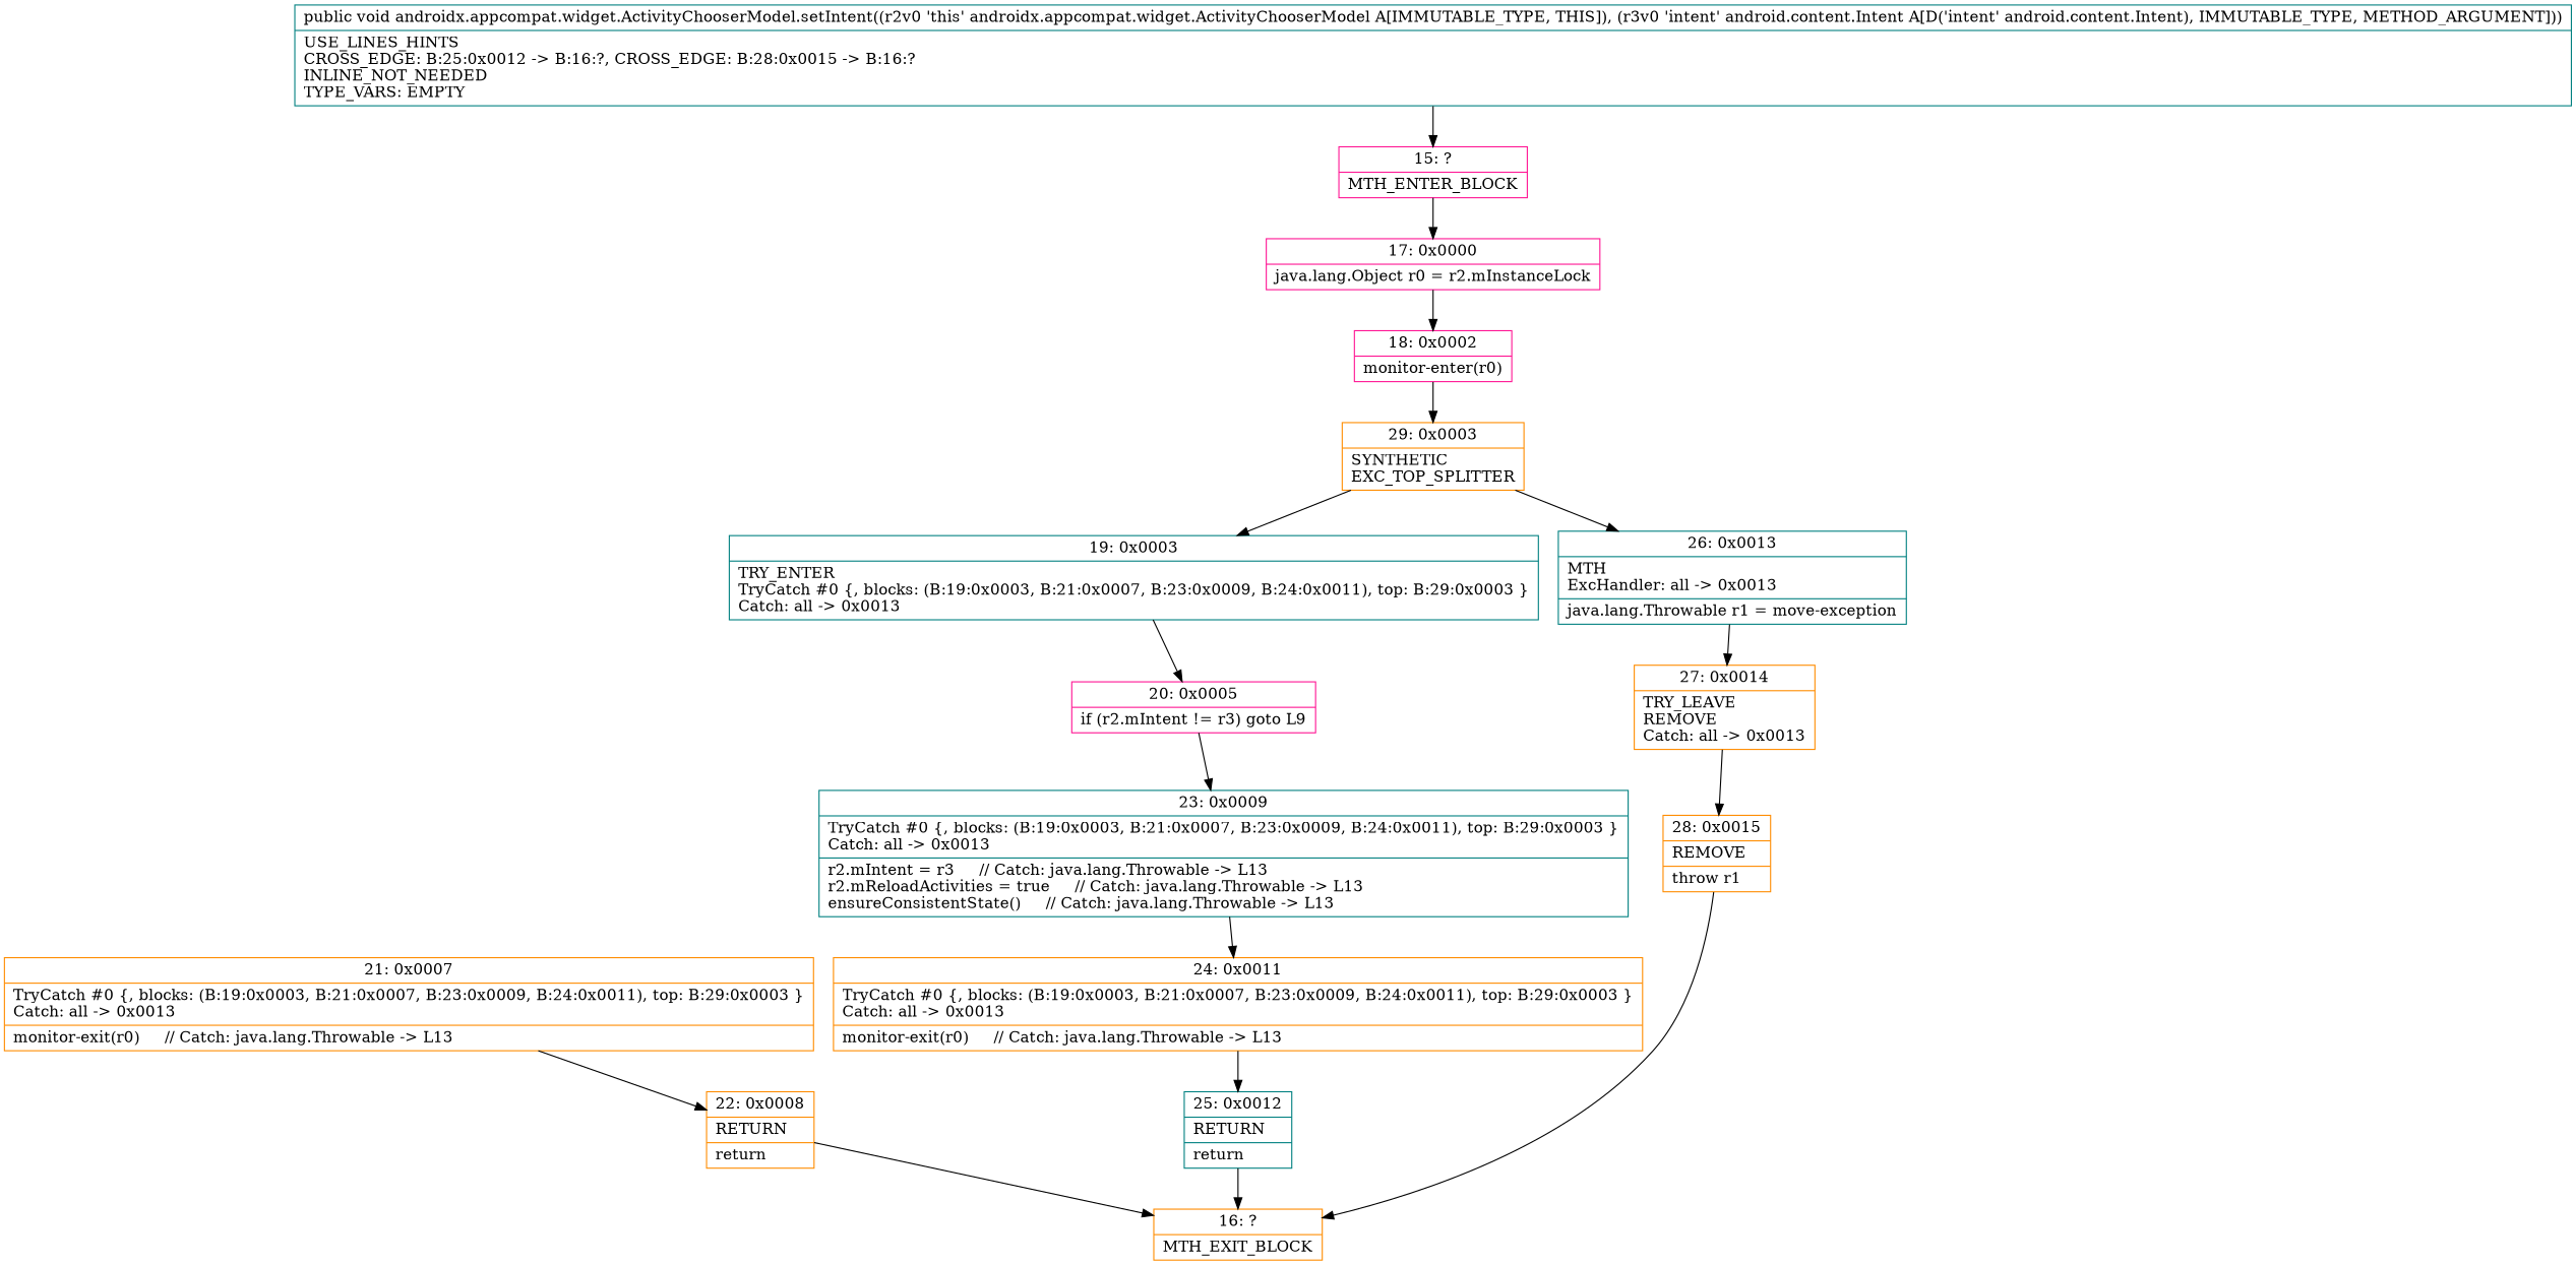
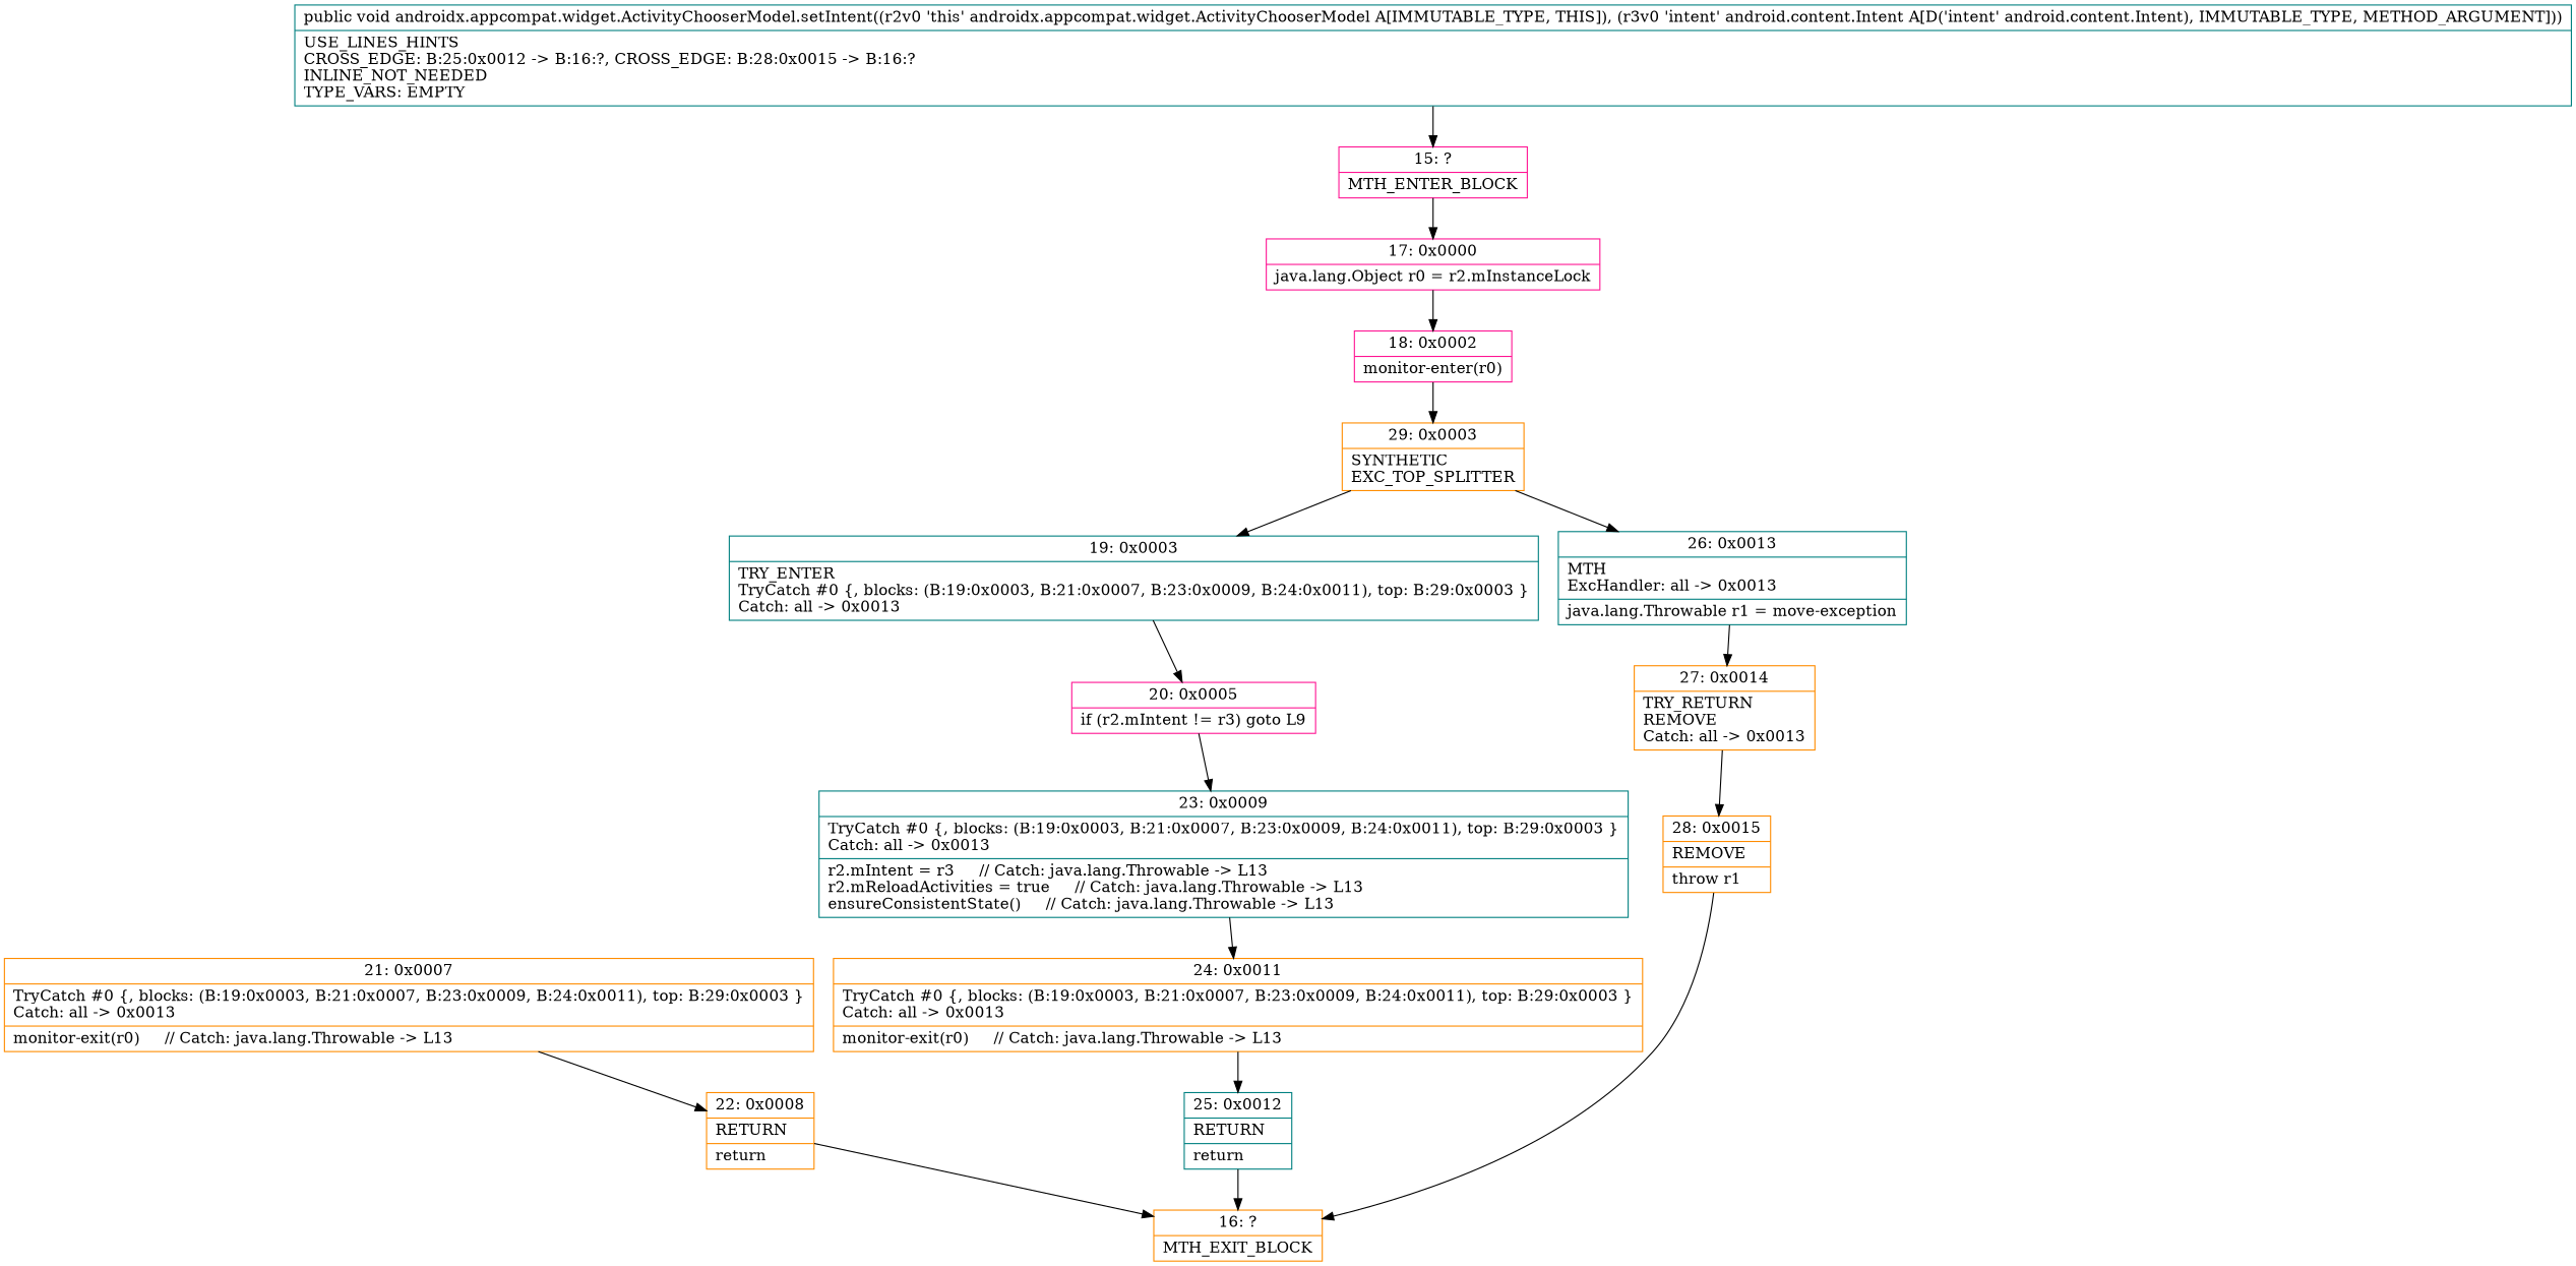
  digraph {
    node [color=darkorange shape=record]
    n1 [color=deeppink label="{15\:\ ?|MTH_ENTER_BLOCK\l}"]
    n2 [color=deeppink label="{17\:\ 0x0000|java.lang.Object r0 = r2.mInstanceLock\l}"]
    n3 [color=deeppink label="{18\:\ 0x0002|monitor\-enter(r0)\l}"]
    n4 [label="{29\:\ 0x0003|SYNTHETIC\lEXC_TOP_SPLITTER\l}"]
    n5 [color=teal label="{19\:\ 0x0003|TRY_ENTER\lTryCatch #0 \{, blocks: (B:19:0x0003, B:21:0x0007, B:23:0x0009, B:24:0x0011), top: B:29:0x0003 \}\lCatch: all \-\> 0x0013\l}"]
    n6 [color=teal label="{26\:\ 0x0013|MTH\lExcHandler: all \-\> 0x0013\l|java.lang.Throwable r1 = move\-exception\l}"]
    n7 [color=deeppink label="{20\:\ 0x0005|if (r2.mIntent != r3) goto L9\l}"]
-   n8 [label="{27\:\ 0x0014|TRY_LEAVE\lREMOVE\lCatch: all \-\> 0x0013\l}"]
+   n8 [label="{27\:\ 0x0014|TRY_RETURN\lREMOVE\lCatch: all \-\> 0x0013\l}"]
    n9 [color=teal label="{23\:\ 0x0009|TryCatch #0 \{, blocks: (B:19:0x0003, B:21:0x0007, B:23:0x0009, B:24:0x0011), top: B:29:0x0003 \}\lCatch: all \-\> 0x0013\l|r2.mIntent = r3     \/\/ Catch: java.lang.Throwable \-\> L13\lr2.mReloadActivities = true     \/\/ Catch: java.lang.Throwable \-\> L13\lensureConsistentState()     \/\/ Catch: java.lang.Throwable \-\> L13\l}"]
    n10 [label="{21\:\ 0x0007|TryCatch #0 \{, blocks: (B:19:0x0003, B:21:0x0007, B:23:0x0009, B:24:0x0011), top: B:29:0x0003 \}\lCatch: all \-\> 0x0013\l|monitor\-exit(r0)     \/\/ Catch: java.lang.Throwable \-\> L13\l}"]
    n11 [label="{22\:\ 0x0008|RETURN\l|return\l}"]
    n12 [label="{24\:\ 0x0011|TryCatch #0 \{, blocks: (B:19:0x0003, B:21:0x0007, B:23:0x0009, B:24:0x0011), top: B:29:0x0003 \}\lCatch: all \-\> 0x0013\l|monitor\-exit(r0)     \/\/ Catch: java.lang.Throwable \-\> L13\l}"]
    n13 [label="{16\:\ ?|MTH_EXIT_BLOCK\l}"]
    n14 [color=teal label="{25\:\ 0x0012|RETURN\l|return\l}"]
    n15 [label="{28\:\ 0x0015|REMOVE\l|throw r1\l}"]
    n16 [color=teal label="{public void androidx.appcompat.widget.ActivityChooserModel.setIntent((r2v0 'this' androidx.appcompat.widget.ActivityChooserModel A[IMMUTABLE_TYPE, THIS]), (r3v0 'intent' android.content.Intent A[D('intent' android.content.Intent), IMMUTABLE_TYPE, METHOD_ARGUMENT]))  | USE_LINES_HINTS\lCROSS_EDGE: B:25:0x0012 \-\> B:16:?, CROSS_EDGE: B:28:0x0015 \-\> B:16:?\lINLINE_NOT_NEEDED\lTYPE_VARS: EMPTY\l}"]
    n1 -> n2
    n2 -> n3
    n3 -> n4
    n4 -> n5
    n4 -> n6
    n5 -> n7
    n6 -> n8
    n7 -> n9
    n8 -> n15
    n9 -> n12
    n10 -> n11
    n11 -> n13
    n12 -> n14
    n14 -> n13
    n15 -> n13
    n16 -> n1
  }
